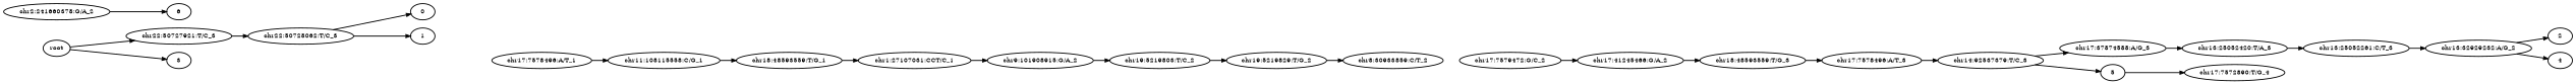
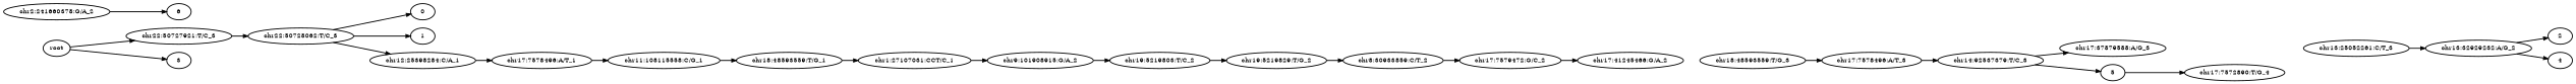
  digraph {
    rankdir=LR
    node [style=bold]
    edge [style=bold]
    n1 [label=root]
    n2 [label="chr22:50727921:T/C_3"]
    n3 [label=3]
    n4 [label="chr22:50728062:T/C_3"]
    n5 [label=0]
    n6 [label=1]
+   n7 [label="chr12:25398284:C/A_1"]
    n8 [label="chr17:7578496:A/T_1"]
-   n9 [label="chr17:37874588:A/G_3"]
-   n10 [label="chr13:25052420:T/A_3"]
+   n9 [label="chr17:37879588:A/G_3"]
    n11 [label="chr13:25052261:C/T_3"]
    n12 [label="chr13:32929232:A/G_2"]
    n13 [label=2]
    n14 [label=4]
    n15 [label="chr2:241660378:G/A_2"]
    n16 [label=6]
    n17 [label=5]
    n18 [label="chr17:7572890:T/G_4"]
    n19 [label="chr9:101908915:G/A_2"]
    n20 [label="chr19:5219803:T/C_2"]
    n21 [label="chr19:5219829:T/G_2"]
    n22 [label="chr8:30933859:C/T_2"]
    n23 [label="chr17:7579472:G/C_2"]
    n24 [label="chr17:41245466:G/A_2"]
    n25 [label="chr18:48593559:T/G_3"]
    n26 [label="chr17:7578496:A/T_3"]
    n27 [label="chr14:92537379:T/C_3"]
    n28 [label="chr11:108115558:C/G_1"]
    n29 [label="chr18:48593559:T/G_1"]
    n30 [label="chr1:27107031:CCT/C_1"]
    n1 -> n2
    n1 -> n3
    n2 -> n4
    n4 -> n5
    n4 -> n6
+   n4 -> n7
+   n7 -> n8
    n8 -> n28
-   n9 -> n10
-   n10 -> n11
    n11 -> n12
    n12 -> n13
    n12 -> n14
    n15 -> n16
    n17 -> n18
    n19 -> n20
    n20 -> n21
    n21 -> n22
+   n22 -> n23
    n23 -> n24
-   n24 -> n25
    n25 -> n26
    n26 -> n27
    n27 -> n9
    n27 -> n17
    n28 -> n29
    n29 -> n30
    n30 -> n19
  }
